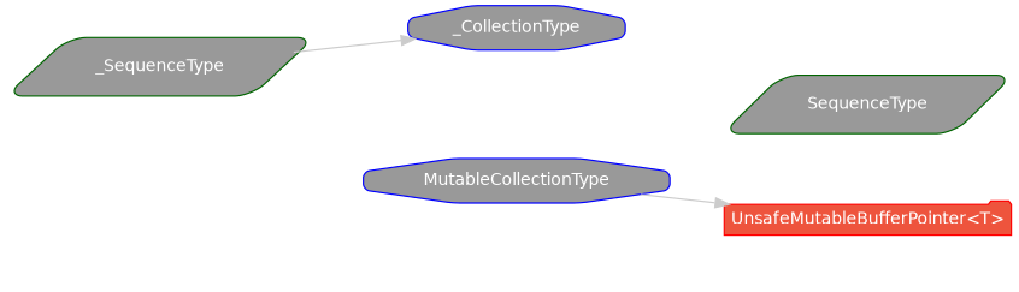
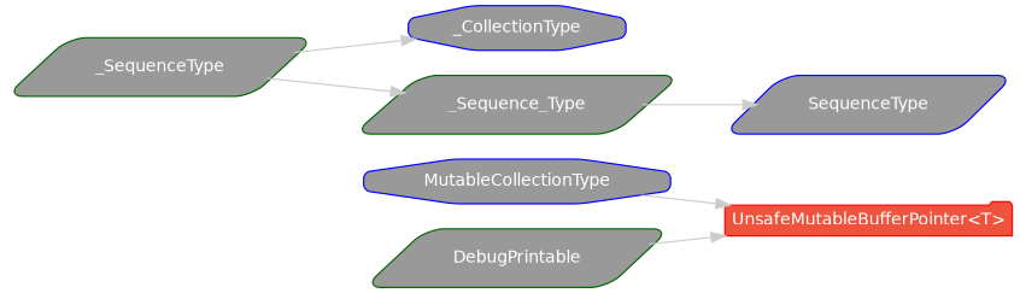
  strict digraph {
    rankdir=LR
    node [color=blue fillcolor="#999999" fontcolor=white fontname=Helvetica fontsize=12 margin="0.07,0.05" shape=parallelogram style="filled,rounded"]
    edge [color="#cccccc"]
    "UnsafeMutableBufferPointer<T>" [color=red fillcolor="#ee543d" height=0.3 shape=folder style=filled]
    MutableCollectionType [height=0.3 shape=octagon]
-   SequenceType [color=darkgreen height=0.3]
+   DebugPrintable [color=darkgreen height=0.3]
+   SequenceType [height=0.3]
    _CollectionType [height=0.3 shape=octagon]
    _SequenceType [color=darkgreen height=0.3]
+   _Sequence_Type [color=darkgreen height=0.3]
    subgraph sub_1 {
      rank=max
      "UnsafeMutableBufferPointer<T>"
    }
    MutableCollectionType -> "UnsafeMutableBufferPointer<T>"
+   DebugPrintable -> "UnsafeMutableBufferPointer<T>"
    _SequenceType -> _CollectionType
+   _SequenceType -> _Sequence_Type
+   _Sequence_Type -> SequenceType
  }
